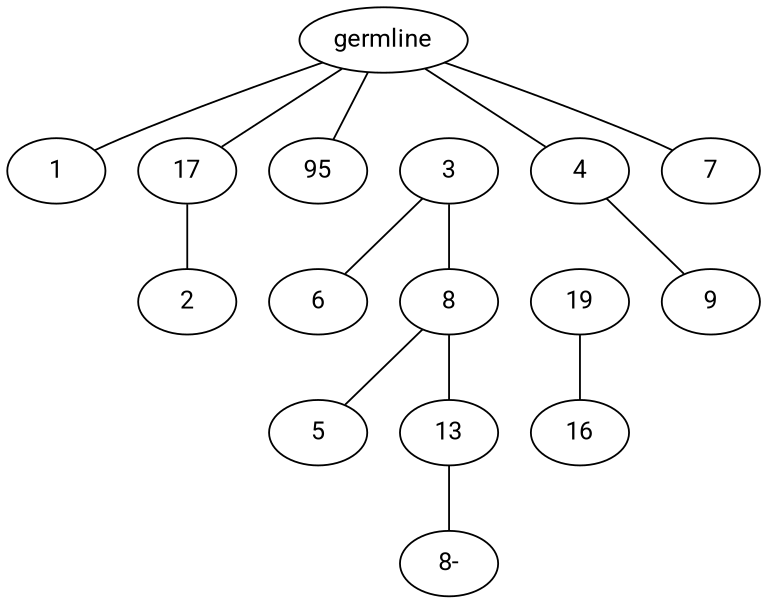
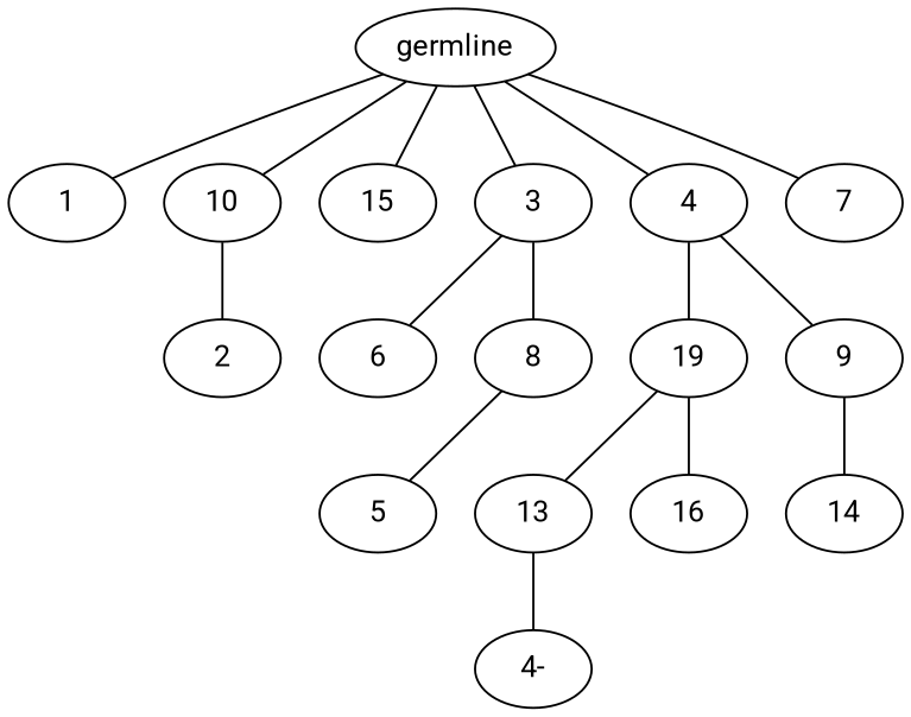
  graph {
    fontname=Roboto
    node [fontname=Roboto]
    edge [fontname=Roboto]
    n1 [label=germline]
    n2 [label=1]
-   n3 [label=17]
-   n4 [label=95]
+   n3 [label=10]
+   n4 [label=15]
    n5 [label=3]
    n6 [label=4]
    n7 [label=7]
    n8 [label=2]
    n9 [label=6]
    n10 [label=8]
    n11 [label=19]
    n12 [label=9]
    n13 [label=5]
    n14 [label=16]
    n15 [label=13]
-   n17 [label="8-"]
+   n16 [label=14]
+   n17 [label="4-"]
    n1 -- n2
    n1 -- n3
    n1 -- n4
+   n1 -- n5
    n1 -- n6
    n1 -- n7
    n3 -- n8
    n5 -- n9
    n5 -- n10
+   n6 -- n11
    n6 -- n12
    n10 -- n13
    n11 -- n14
-   n10 -- n15
+   n11 -- n15
+   n12 -- n16
    n15 -- n17
  }
